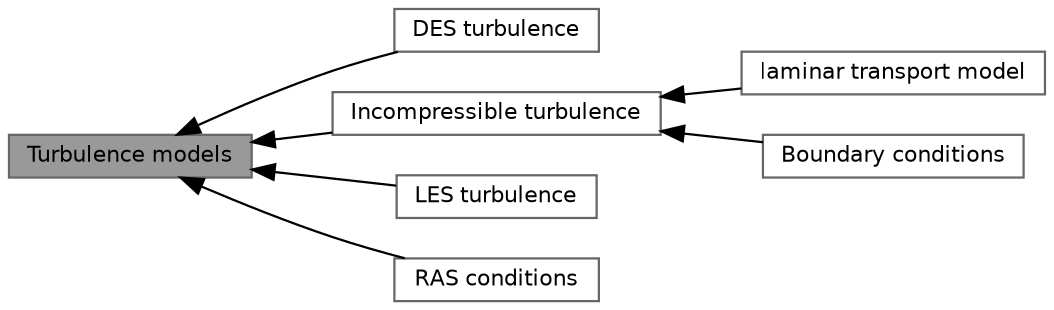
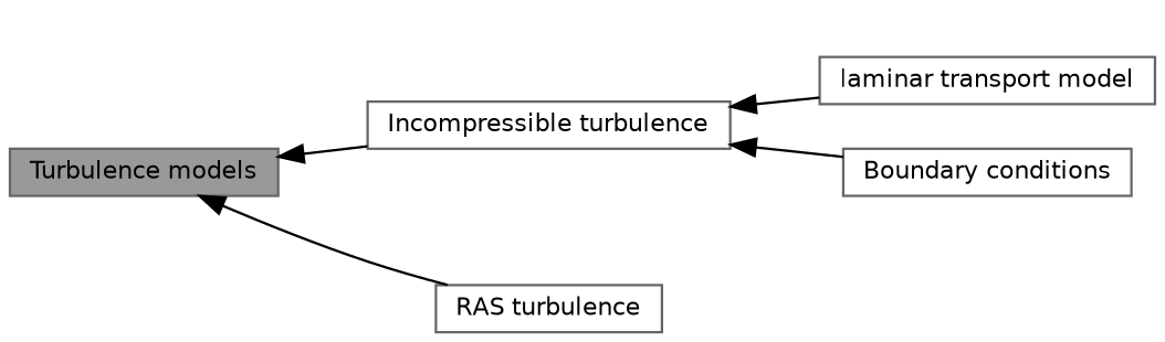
  digraph {
    rankdir=LR
    node [color=grey40 fillcolor=white fontname=Helvetica fontsize=10 shape=box style=filled]
    edge [dir=back fontname=Helvetica fontsize=10 labelfontname=Helvetica labelfontsize=10 shape=plaintext style=solid]
-   n1 [height=0.2 label="DES turbulence" width=0.4]
    n2 [height=0.2 label="Incompressible turbulence" width=0.4]
    n3 [height=0.2 label="laminar transport model" width=0.4]
    n4 [height=0.2 label="Boundary conditions" width=0.4]
-   n5 [height=0.2 label="LES turbulence" width=0.4]
-   n6 [height=0.2 label="RAS conditions" width=0.4]
+   n6 [height=0.2 label="RAS turbulence" width=0.4]
    n7 [color=gray40 fillcolor=grey60 fontcolor=black height=0.2 label="Turbulence models" width=0.4]
    n2 -> n3
    n2 -> n4
-   n7 -> n1
    n7 -> n2
-   n7 -> n5
    n7 -> n6
  }
